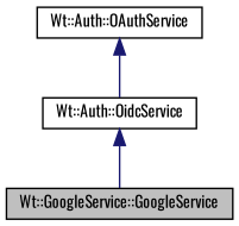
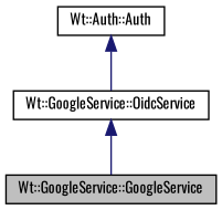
  digraph {
    fontname=Oswald
    node [color=black fillcolor=white fontname=Oswald fontsize=10 shape=record style=filled]
    edge [color=midnightblue dir=back fontname=Oswald fontsize=10 labelfontname=Helvetica labelfontsize=10 style=solid]
    n1 [fillcolor=grey75 fontcolor=black height=0.2 label="Wt::GoogleService::GoogleService" width=0.4]
-   n2 [height=0.2 label="Wt::Auth::OidcService" width=0.4]
-   n3 [height=0.2 label="Wt::Auth::OAuthService" width=0.4]
+   n2 [height=0.2 label="Wt::GoogleService::OidcService" width=0.4]
+   n3 [height=0.2 label="Wt::Auth::Auth" width=0.4]
    n2 -> n1
    n3 -> n2
  }
